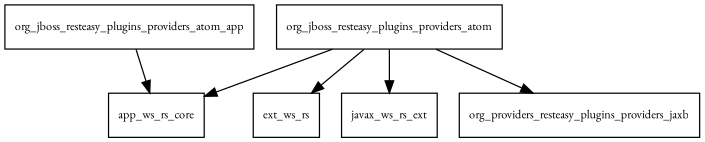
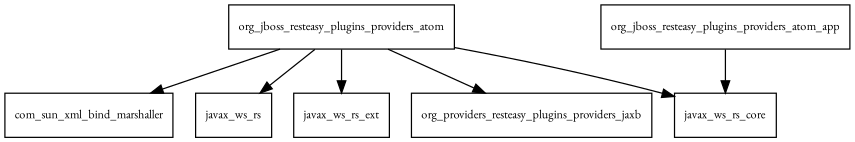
  digraph {
    fontname="EB Garamond"
    node [fontname="EB Garamond" fontsize=10.0 shape=box]
    edge [fontname="EB Garamond"]
    org_jboss_resteasy_plugins_providers_atom
-   javax_ws_rs [label=ext_ws_rs]
-   javax_ws_rs_core [label=app_ws_rs_core]
+   com_sun_xml_bind_marshaller
+   javax_ws_rs
+   javax_ws_rs_core
    javax_ws_rs_ext
    n6 [label=org_providers_resteasy_plugins_providers_jaxb]
    org_jboss_resteasy_plugins_providers_atom_app
+   org_jboss_resteasy_plugins_providers_atom -> com_sun_xml_bind_marshaller
    org_jboss_resteasy_plugins_providers_atom -> javax_ws_rs
    org_jboss_resteasy_plugins_providers_atom -> javax_ws_rs_core
    org_jboss_resteasy_plugins_providers_atom -> javax_ws_rs_ext
    org_jboss_resteasy_plugins_providers_atom -> n6
    org_jboss_resteasy_plugins_providers_atom_app -> javax_ws_rs_core
  }
